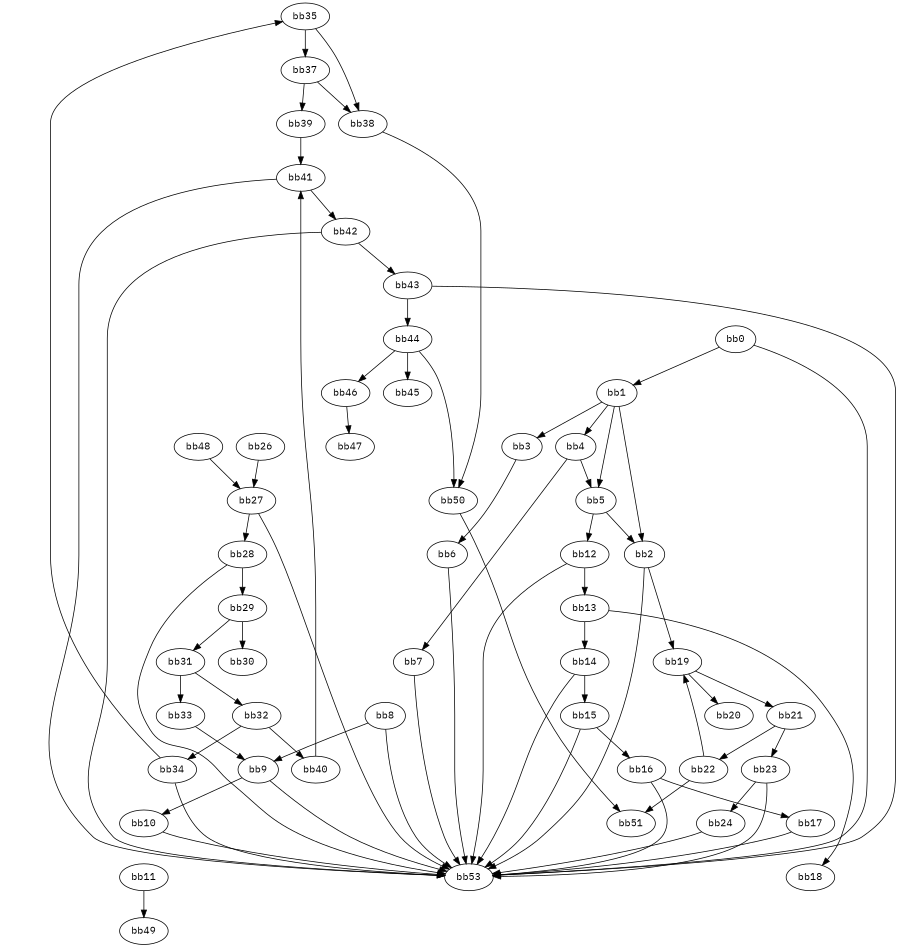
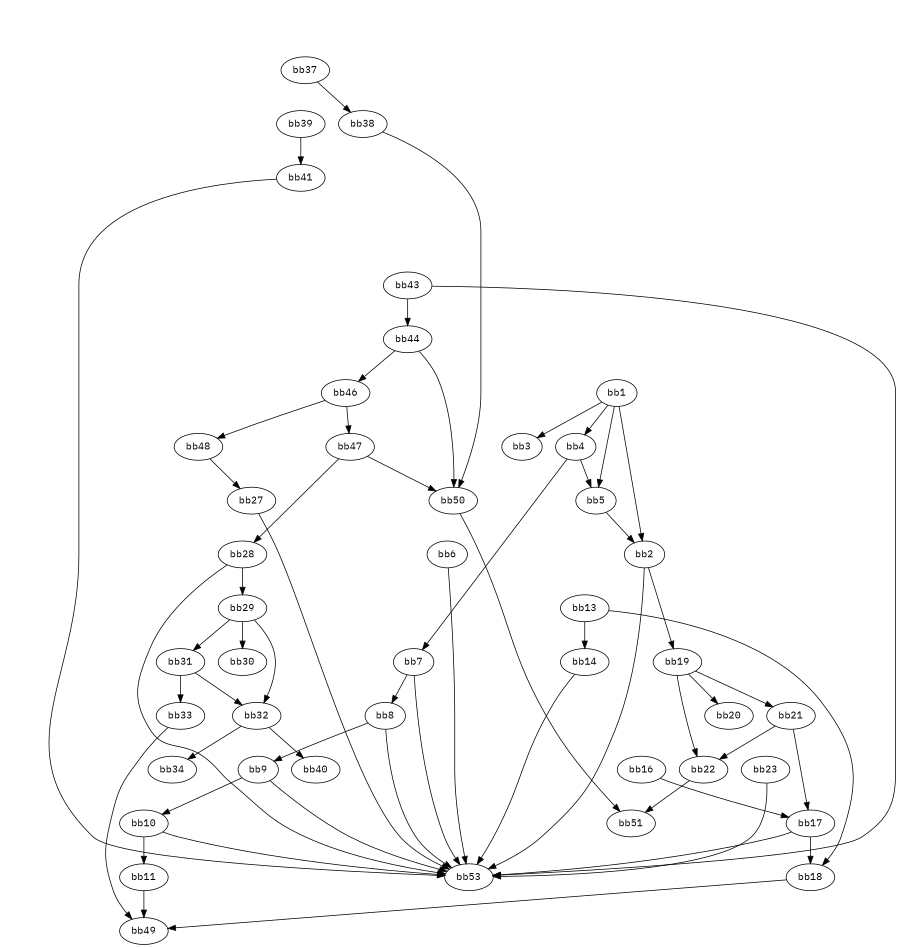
  digraph {
    fontname="IBM Plex Mono"
    node [fontname="IBM Plex Mono"]
    edge [fontname="IBM Plex Mono"]
-   n1 [label="bb0\l"]
    n2 [label="bb1\l"]
    n3 [label="bb53\l"]
    n4 [label="bb2\l"]
    n5 [label="bb3\l"]
    n6 [label="bb4\l"]
    n7 [label="bb5\l"]
    n8 [label="bb19\l"]
    n9 [label="bb6\l"]
    n10 [label="bb7\l"]
-   n11 [label="bb12\l"]
    n12 [label="bb20\l"]
    n13 [label="bb21\l"]
    n14 [label="bb22\l"]
    n15 [label="bb8\l"]
    n16 [label="bb13\l"]
    n17 [label="bb9\l"]
    n18 [label="bb10\l"]
    n19 [label="bb11\l"]
    n20 [label="bb49\l"]
    n21 [label="bb14\l"]
    n22 [label="bb18\l"]
-   n23 [label="bb15\l"]
    n24 [label="bb16\l"]
    n25 [label="bb17\l"]
    n26 [label="bb23\l"]
    n27 [label="bb51\l"]
-   n28 [label="bb24\l"]
-   n29 [label="bb26\l"]
    n30 [label="bb27\l"]
    n31 [label="bb28\l"]
    n32 [label="bb29\l"]
    n33 [label="bb30\l"]
    n34 [label="bb31\l"]
    n35 [label="bb32\l"]
    n36 [label="bb33\l"]
    n37 [label="bb34\l"]
    n38 [label="bb40\l"]
-   n39 [label="bb35\l"]
    n40 [label="bb41\l"]
    n41 [label="bb37\l"]
    n42 [label="bb38\l"]
    n43 [label="bb39\l"]
    n44 [label="bb50\l"]
-   n45 [label="bb42\l"]
    n46 [label="bb43\l"]
    n47 [label="bb44\l"]
-   n48 [label="bb45\l"]
    n49 [label="bb46\l"]
    n50 [label="bb47\l"]
    n51 [label="bb48\l"]
-   n1 -> n2
-   n1 -> n3
    n2 -> n4
    n2 -> n5
    n2 -> n6
    n2 -> n7
    n4 -> n3
    n4 -> n8
-   n5 -> n9
    n6 -> n7
    n6 -> n10
    n7 -> n4
-   n7 -> n11
    n8 -> n12
    n8 -> n13
-   n14 -> n8
+   n8 -> n14
    n9 -> n3
    n10 -> n3
-   n11 -> n3
-   n11 -> n16
+   n10 -> n15
    n13 -> n14
-   n13 -> n26
+   n13 -> n25
    n14 -> n27
    n15 -> n3
    n15 -> n17
    n16 -> n21
    n16 -> n22
    n17 -> n3
    n17 -> n18
    n18 -> n3
+   n18 -> n19
    n19 -> n20
    n21 -> n3
-   n21 -> n23
-   n23 -> n3
-   n23 -> n24
-   n24 -> n3
+   n22 -> n20
    n24 -> n25
    n25 -> n3
+   n25 -> n22
    n26 -> n3
-   n26 -> n28
-   n28 -> n3
-   n29 -> n30
    n30 -> n3
-   n30 -> n31
+   n50 -> n31
    n31 -> n3
    n31 -> n32
    n32 -> n33
    n32 -> n34
+   n32 -> n35
    n34 -> n35
    n34 -> n36
    n35 -> n37
    n35 -> n38
-   n36 -> n17
-   n37 -> n3
-   n37 -> n39
-   n38 -> n40
-   n39 -> n41
-   n39 -> n42
+   n36 -> n20
    n40 -> n3
-   n40 -> n45
    n41 -> n42
-   n41 -> n43
    n42 -> n44
    n43 -> n40
    n44 -> n27
-   n45 -> n3
-   n45 -> n46
    n46 -> n3
    n46 -> n47
    n47 -> n44
-   n47 -> n48
    n47 -> n49
    n49 -> n50
+   n49 -> n51
+   n50 -> n44
    n51 -> n30
  }
